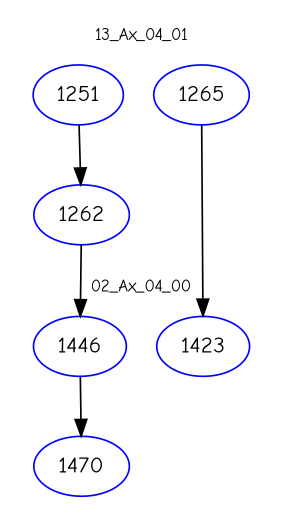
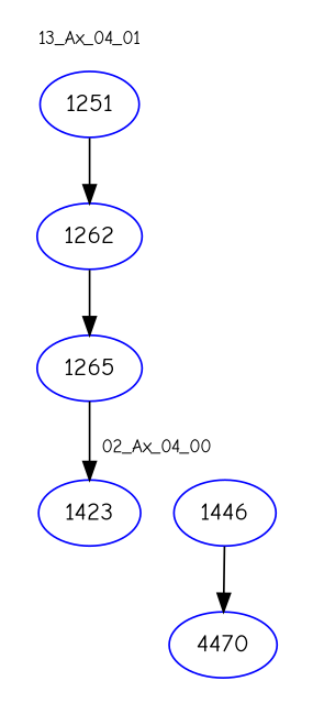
  digraph {
    fontname="Comic Neue"
    node [color=blue fontname="Comic Neue"]
    edge [color=black fontname="Comic Neue"]
    n1 [label=1262]
    n2 [label=1251]
    n3 [label=1265]
    n4 [label=1446]
    n5 [label=1423]
-   n6 [label=1470]
+   n6 [label=4470]
    subgraph cluster_1 {
      color=white
      fontsize=10
      label="13_Ax_04_01"
      n1
      n2
      n3
    }
    subgraph cluster_2 {
      color=white
      fontsize=10
      label="02_Ax_04_00"
      n4
      n5
      n6
    }
-   n1 -> n4
+   n1 -> n3
    n2 -> n1
    n3 -> n5
    n4 -> n6
  }
